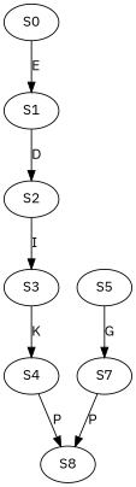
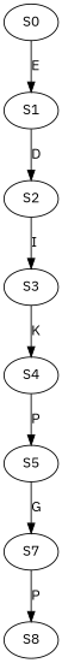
  strict digraph {
    fontname="IBM Plex Sans"
    node [fontname="IBM Plex Sans"]
    edge [fontname="IBM Plex Sans"]
    S0
    S1
    S2
    S3
    S4
    S5
    S7
    S8
    S0 -> S1 [label=E]
    S1 -> S2 [label=D]
    S2 -> S3 [label=I]
    S3 -> S4 [label=K]
-   S4 -> S8 [label=P]
+   S4 -> S5 [label=P]
    S5 -> S7 [label=G]
    S7 -> S8 [label=P]
  }
